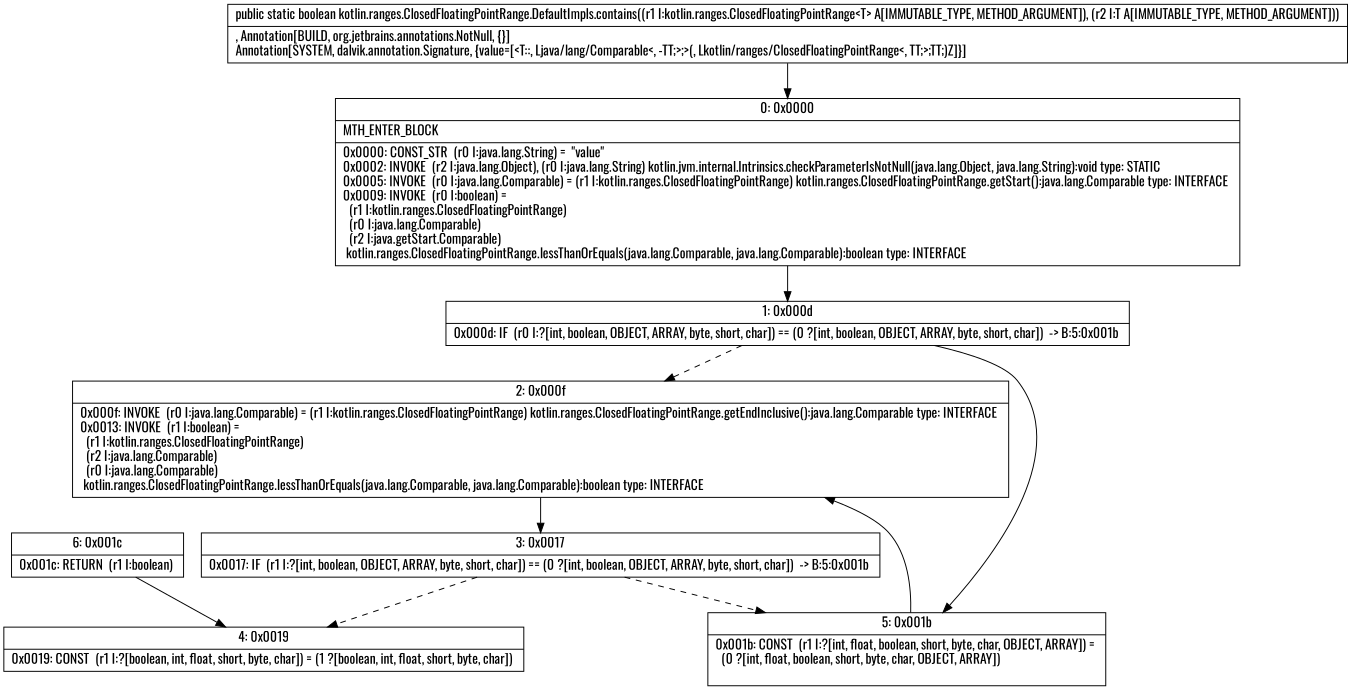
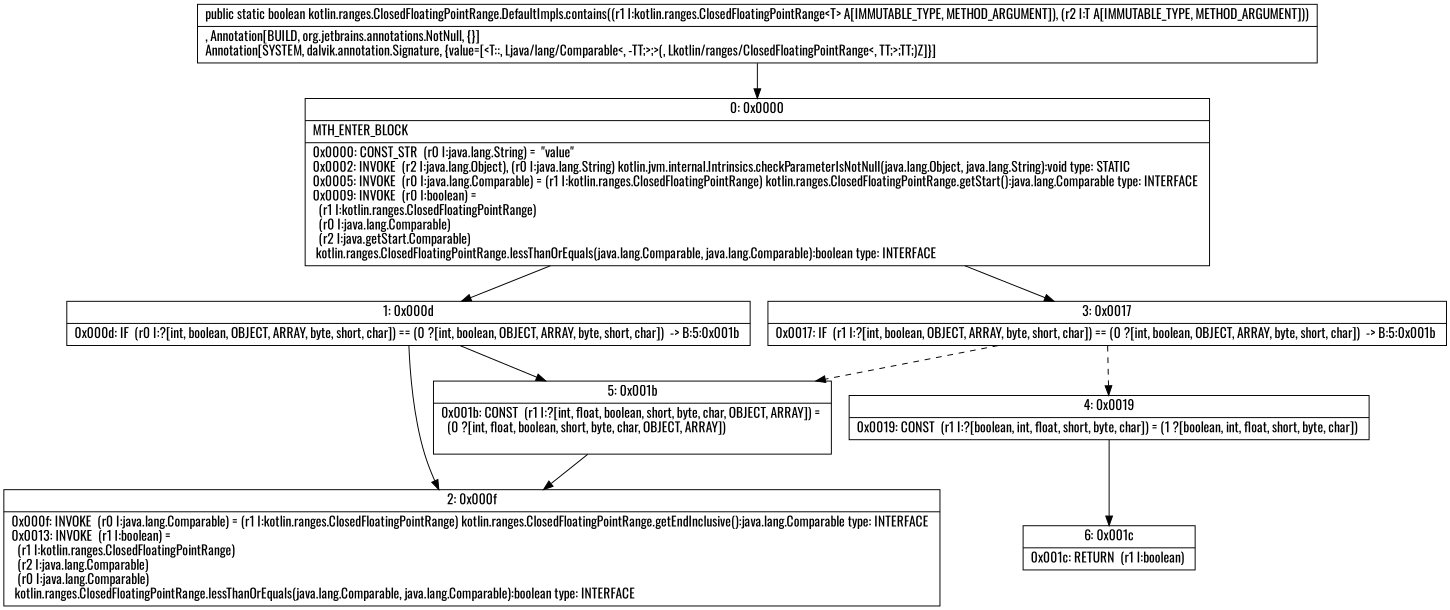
  digraph {
    fontname=Oswald
    node [fontname=Oswald shape=record]
    edge [fontname=Oswald]
    n1 [label="{0\:\ 0x0000|MTH_ENTER_BLOCK\l|0x0000: CONST_STR  (r0 I:java.lang.String) =  \"value\" \l0x0002: INVOKE  (r2 I:java.lang.Object), (r0 I:java.lang.String) kotlin.jvm.internal.Intrinsics.checkParameterIsNotNull(java.lang.Object, java.lang.String):void type: STATIC \l0x0005: INVOKE  (r0 I:java.lang.Comparable) = (r1 I:kotlin.ranges.ClosedFloatingPointRange) kotlin.ranges.ClosedFloatingPointRange.getStart():java.lang.Comparable type: INTERFACE \l0x0009: INVOKE  (r0 I:boolean) = \l  (r1 I:kotlin.ranges.ClosedFloatingPointRange)\l  (r0 I:java.lang.Comparable)\l  (r2 I:java.getStart.Comparable)\l kotlin.ranges.ClosedFloatingPointRange.lessThanOrEquals(java.lang.Comparable, java.lang.Comparable):boolean type: INTERFACE \l}"]
    n2 [label="{1\:\ 0x000d|0x000d: IF  (r0 I:?[int, boolean, OBJECT, ARRAY, byte, short, char]) == (0 ?[int, boolean, OBJECT, ARRAY, byte, short, char])  \-\> B:5:0x001b \l}"]
    n3 [label="{2\:\ 0x000f|0x000f: INVOKE  (r0 I:java.lang.Comparable) = (r1 I:kotlin.ranges.ClosedFloatingPointRange) kotlin.ranges.ClosedFloatingPointRange.getEndInclusive():java.lang.Comparable type: INTERFACE \l0x0013: INVOKE  (r1 I:boolean) = \l  (r1 I:kotlin.ranges.ClosedFloatingPointRange)\l  (r2 I:java.lang.Comparable)\l  (r0 I:java.lang.Comparable)\l kotlin.ranges.ClosedFloatingPointRange.lessThanOrEquals(java.lang.Comparable, java.lang.Comparable):boolean type: INTERFACE \l}"]
    n4 [label="{5\:\ 0x001b|0x001b: CONST  (r1 I:?[int, float, boolean, short, byte, char, OBJECT, ARRAY]) = \l  (0 ?[int, float, boolean, short, byte, char, OBJECT, ARRAY])\l \l}"]
    n5 [label="{3\:\ 0x0017|0x0017: IF  (r1 I:?[int, boolean, OBJECT, ARRAY, byte, short, char]) == (0 ?[int, boolean, OBJECT, ARRAY, byte, short, char])  \-\> B:5:0x001b \l}"]
    n6 [label="{4\:\ 0x0019|0x0019: CONST  (r1 I:?[boolean, int, float, short, byte, char]) = (1 ?[boolean, int, float, short, byte, char]) \l}"]
    n7 [label="{6\:\ 0x001c|0x001c: RETURN  (r1 I:boolean) \l}"]
    n8 [label="{public static boolean kotlin.ranges.ClosedFloatingPointRange.DefaultImpls.contains((r1 I:kotlin.ranges.ClosedFloatingPointRange\<T\> A[IMMUTABLE_TYPE, METHOD_ARGUMENT]), (r2 I:T A[IMMUTABLE_TYPE, METHOD_ARGUMENT]))  | , Annotation[BUILD, org.jetbrains.annotations.NotNull, \{\}]\lAnnotation[SYSTEM, dalvik.annotation.Signature, \{value=[\<T::, Ljava\/lang\/Comparable\<, \-TT;\>;\>(, Lkotlin\/ranges\/ClosedFloatingPointRange\<, TT;\>;TT;)Z]\}]\l}"]
    n1 -> n2
-   n2 -> n3 [style=dashed]
+   n2 -> n3 [style=solid]
    n2 -> n4
-   n3 -> n5
+   n1 -> n5
    n4 -> n3
    n5 -> n4 [style=dashed]
    n5 -> n6 [style=dashed]
-   n7 -> n6
+   n6 -> n7
    n8 -> n1
  }
